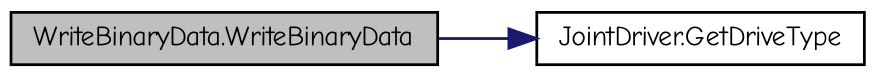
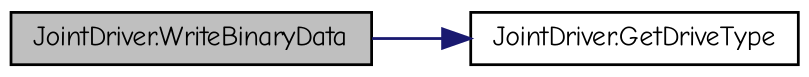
  digraph {
    rankdir=LR
    fontname="Comic Neue"
    node [color=black fontname="Comic Neue" fontsize=10 shape=record style=filled]
-   n1 [fillcolor=grey75 fontcolor=black height=0.2 label="WriteBinaryData.WriteBinaryData" width=0.4]
+   n1 [fillcolor=grey75 fontcolor=black height=0.2 label="JointDriver.WriteBinaryData" width=0.4]
    n2 [fillcolor=white height=0.2 label="JointDriver.GetDriveType" width=0.4]
    n1 -> n2 [color=midnightblue fontname="Comic Neue" fontsize=10 labelfontname=Helvetica labelfontsize=10 style=solid]
  }
